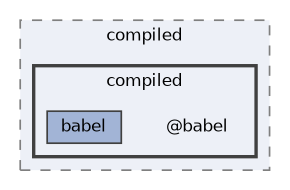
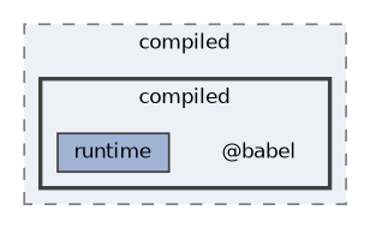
  digraph {
    compound=true
    node [fontname=Helvetica fontsize=10]
    n1 [height=0.2 label="@babel" shape=plaintext width=0.4]
-   n2 [color=grey25 fillcolor="#a2b4d6" height=0.2 label=babel shape=box style=filled width=0.4]
+   n2 [color=grey25 fillcolor="#a2b4d6" height=0.2 label=runtime shape=box style=filled width=0.4]
    subgraph cluster_1 {
      bgcolor="#edf0f7"
      fontname=Helvetica
      fontsize=10
      label=compiled
      pencolor=grey50
      style="filled,dashed"
      subgraph cluster_2 {
        bgcolor="#edf0f7"
        fontname=Helvetica
        fontsize=10
        pencolor=grey25
        style="filled,bold"
        n1
        n2
      }
    }
  }
